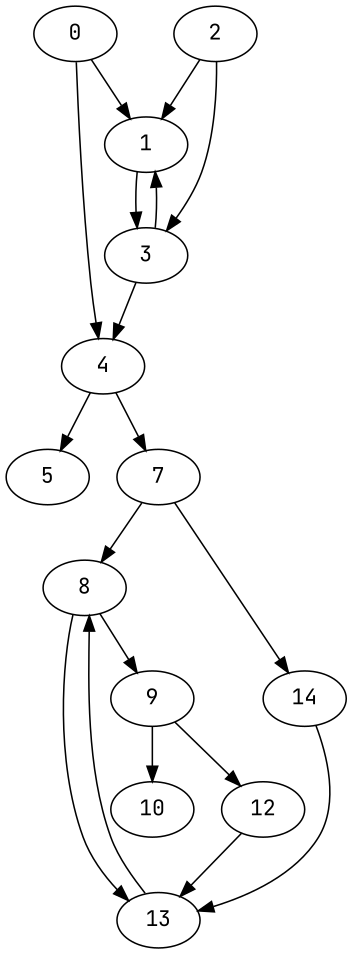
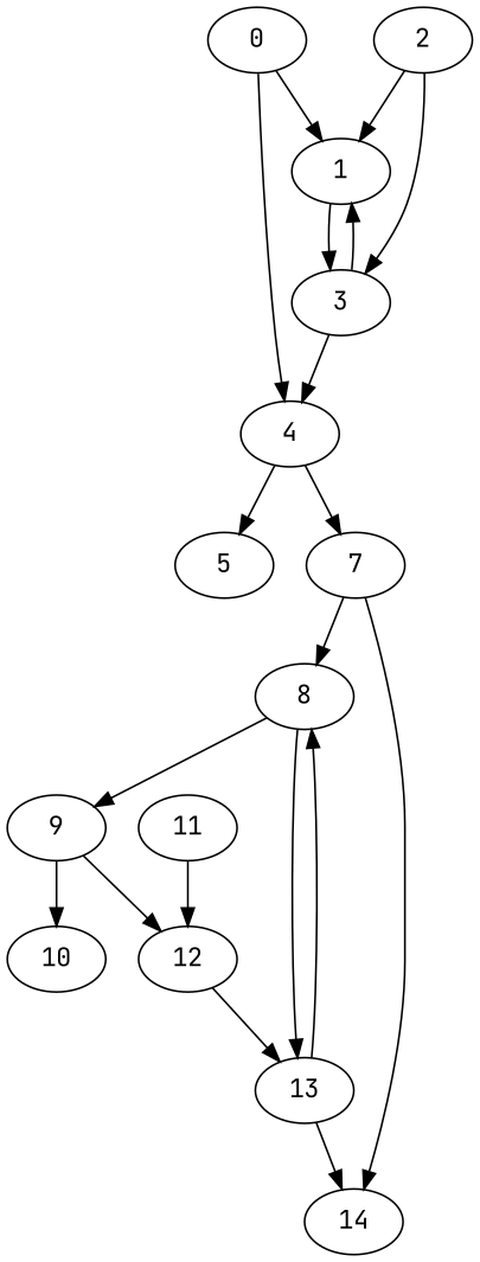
  digraph {
    fontname="JetBrains Mono"
    node [fontname="JetBrains Mono"]
    edge [fontname="JetBrains Mono"]
    0
    1
    4
    3
    5
    7
    2
    8
    14
    9
    13
    10
    12
+   11
    0 -> 1
    0 -> 4
    1 -> 3
    4 -> 5
    4 -> 7
    3 -> 1
    3 -> 4
    7 -> 8
    7 -> 14
    2 -> 1
    2 -> 3
    8 -> 9
    8 -> 13
    9 -> 10
    9 -> 12
    13 -> 8
-   14 -> 13
+   13 -> 14
    12 -> 13
+   11 -> 12
  }
